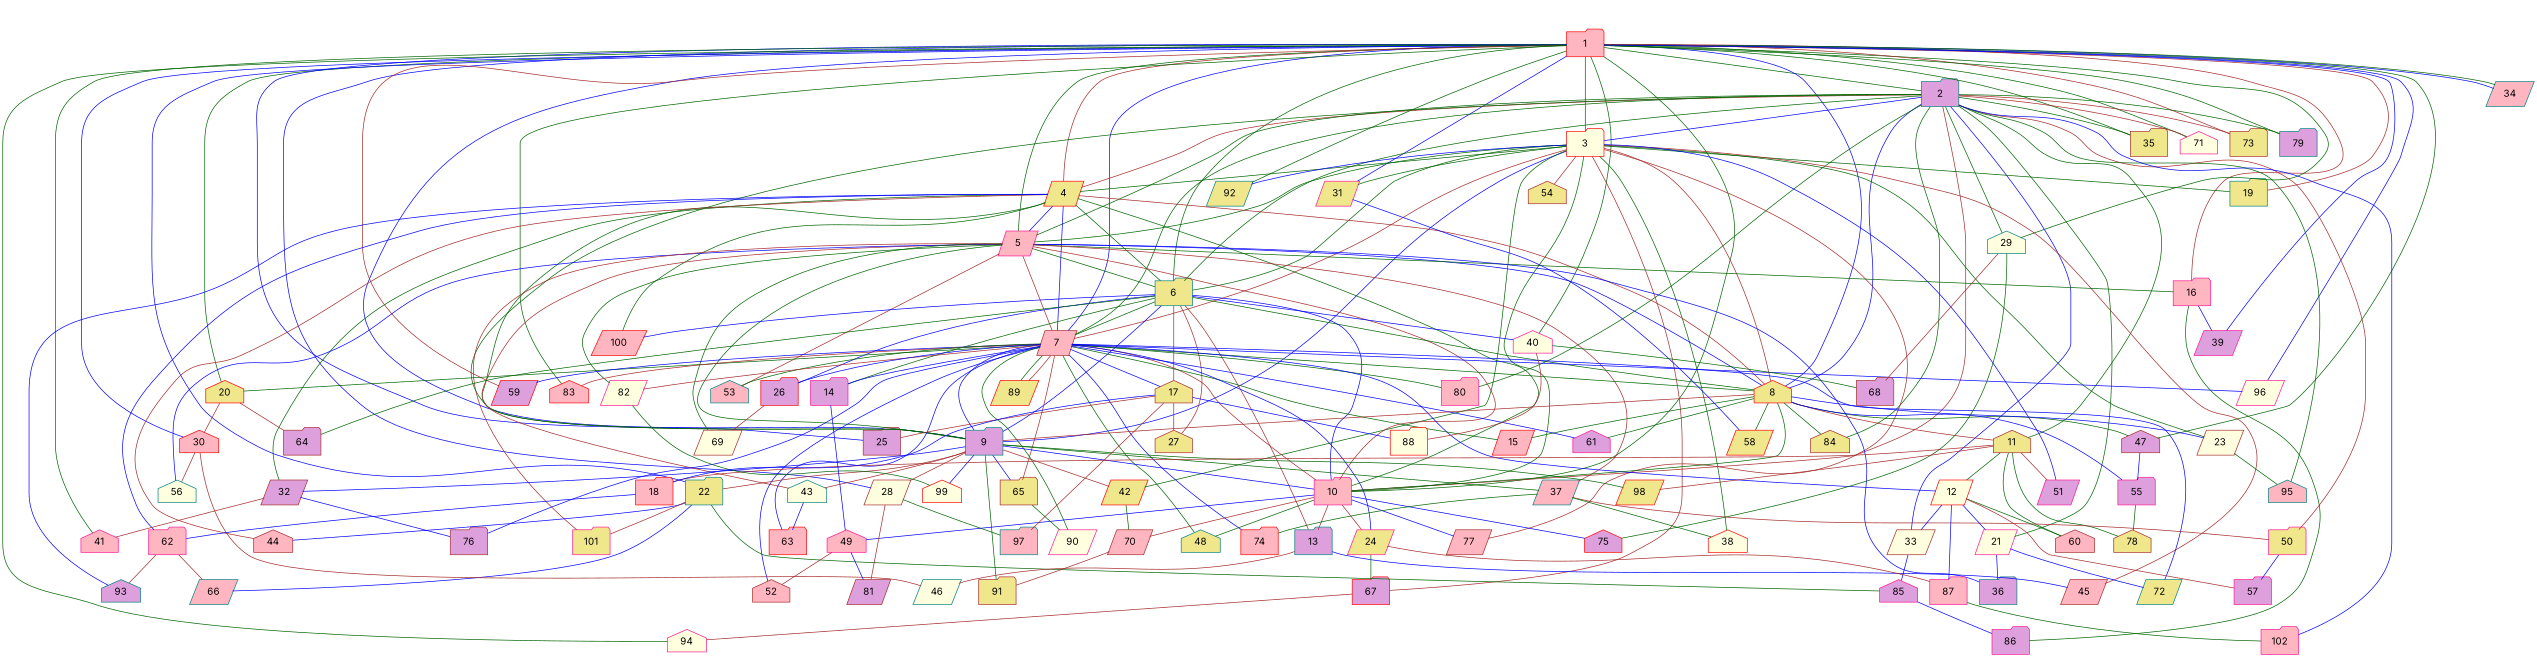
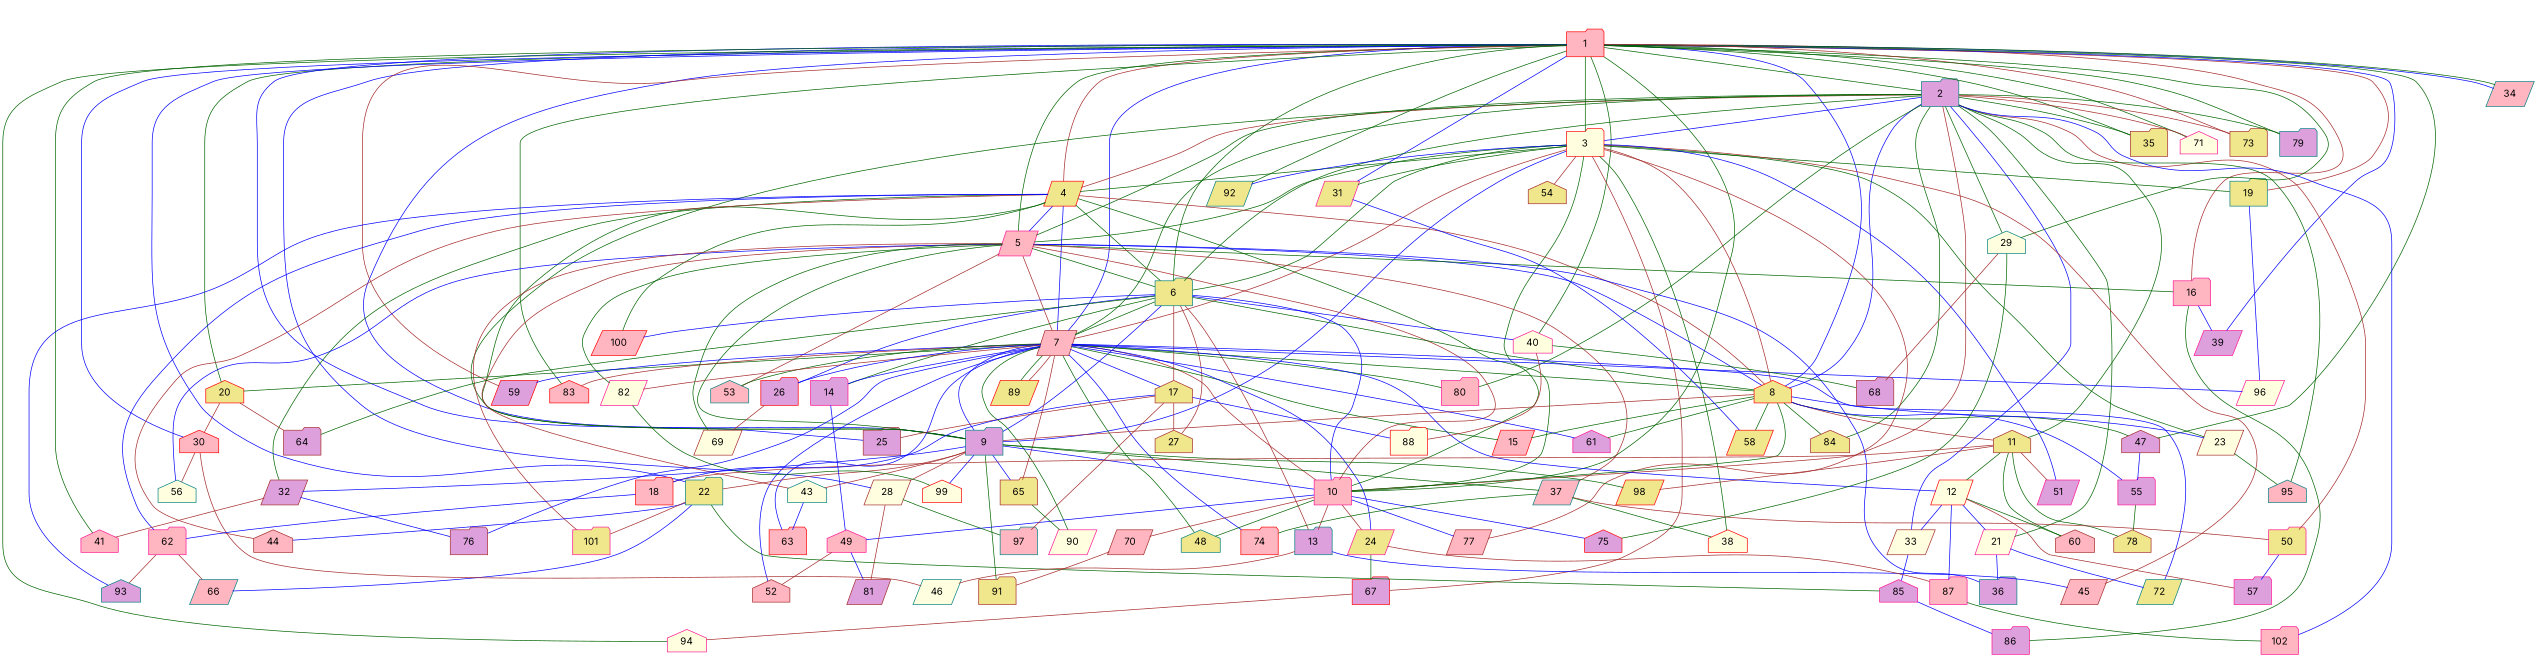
  graph {
    fontname=Inter
    node [color=deeppink fillcolor=lightpink fontname=Inter shape=folder style=filled]
    edge [color=darkgreen fontname=Inter]
    1 [color=red]
    2 [color=teal fillcolor=plum]
    3 [color=red fillcolor=lightyellow]
    4 [color=red fillcolor=khaki shape=parallelogram]
    5 [shape=parallelogram]
    6 [color=teal fillcolor=khaki]
    7 [color=brown shape=parallelogram]
    8 [color=red fillcolor=khaki shape=house]
    9 [color=teal fillcolor=plum]
    10
    16
    19 [color=teal fillcolor=khaki]
    20 [color=red fillcolor=khaki shape=house]
    22 [color=teal fillcolor=khaki]
    25 [color=brown fillcolor=plum]
    28 [color=brown fillcolor=lightyellow shape=parallelogram]
    29 [color=teal fillcolor=lightyellow shape=house]
    30 [color=red shape=house]
    31 [fillcolor=khaki shape=parallelogram]
    34 [color=teal shape=parallelogram]
    35 [color=brown fillcolor=khaki]
    39 [fillcolor=plum shape=parallelogram]
    40 [fillcolor=lightyellow shape=house]
    41 [shape=house]
    47 [color=brown fillcolor=plum shape=house]
    59 [color=red fillcolor=plum shape=parallelogram]
    71 [fillcolor=lightyellow shape=house]
    73 [color=brown fillcolor=khaki]
    79 [color=teal fillcolor=plum]
    83 [color=red shape=house]
    92 [color=teal fillcolor=khaki shape=parallelogram]
    94 [fillcolor=lightyellow shape=house]
    96 [fillcolor=lightyellow shape=parallelogram]
    11 [color=brown fillcolor=khaki shape=house]
    21 [fillcolor=lightyellow shape=parallelogram]
    33 [color=brown fillcolor=lightyellow shape=parallelogram]
    50 [fillcolor=khaki]
    80
    84 [color=brown fillcolor=khaki shape=house]
    95 [color=teal shape=house]
    102
    23 [color=brown fillcolor=lightyellow shape=parallelogram]
    38 [color=red fillcolor=lightyellow shape=house]
-   42 [color=red fillcolor=khaki shape=parallelogram]
    45 [color=brown shape=parallelogram]
    51 [fillcolor=plum shape=parallelogram]
    54 [color=brown fillcolor=khaki shape=house]
    67 [color=red fillcolor=plum]
    77 [color=brown shape=parallelogram]
    32 [color=brown fillcolor=plum shape=parallelogram]
    44 [color=brown shape=house]
    62
    93 [color=teal fillcolor=plum shape=house]
    100 [color=red shape=parallelogram]
    36 [color=teal fillcolor=plum]
    37 [color=teal shape=parallelogram]
    43 [color=teal fillcolor=lightyellow shape=house]
    53 [color=teal shape=house]
    56 [color=teal fillcolor=lightyellow shape=house]
    69 [color=brown fillcolor=lightyellow shape=parallelogram]
    82 [fillcolor=lightyellow shape=parallelogram]
    101 [fillcolor=khaki]
    13 [color=teal fillcolor=plum]
    14 [fillcolor=plum]
    17 [color=brown fillcolor=khaki shape=house]
    26 [color=red fillcolor=plum]
    27 [color=brown fillcolor=khaki shape=house]
    64 [color=brown fillcolor=plum]
    12 [color=red fillcolor=lightyellow shape=parallelogram]
    15 [color=red shape=parallelogram]
    24 [fillcolor=khaki shape=parallelogram]
    48 [color=teal fillcolor=khaki shape=house]
    52 [color=brown shape=house]
    61 [fillcolor=plum shape=house]
    63 [color=red]
    65 [color=brown fillcolor=khaki]
    72 [color=teal fillcolor=khaki shape=parallelogram]
    74 [color=red]
    76 [color=brown fillcolor=plum]
    89 [color=red fillcolor=khaki shape=parallelogram]
    90 [fillcolor=lightyellow shape=parallelogram]
    55 [fillcolor=plum]
    58 [color=red fillcolor=khaki shape=parallelogram]
    91 [color=brown fillcolor=khaki]
    98 [color=red fillcolor=khaki shape=parallelogram]
    99 [color=red fillcolor=lightyellow shape=house]
    49 [shape=house]
    70 [color=brown shape=parallelogram]
    75 [color=red fillcolor=plum shape=house]
    86 [fillcolor=plum]
    66 [color=teal shape=parallelogram]
    85 [fillcolor=plum shape=house]
    97 [color=teal]
    81 [color=brown fillcolor=plum shape=parallelogram]
    68 [color=brown fillcolor=plum]
    46 [color=teal fillcolor=lightyellow shape=parallelogram]
    88 [color=red fillcolor=lightyellow]
    18 [color=red]
    60 [color=brown shape=house]
    78 [color=brown fillcolor=khaki shape=house]
    57 [fillcolor=plum]
    87
    1 -- 2
    1 -- 3
    1 -- 4 [color=brown]
    1 -- 5
    1 -- 6
    1 -- 7 [color=blue]
    1 -- 8 [color=blue]
    1 -- 9 [color=blue]
    1 -- 10
    1 -- 16 [color=brown]
    1 -- 19 [color=brown]
    1 -- 20
    1 -- 22 [color=blue]
    1 -- 25 [color=blue]
    1 -- 28 [color=blue]
    1 -- 29
    1 -- 30 [color=blue]
    1 -- 31 [color=blue]
    1 -- 34 [color=blue]
    1 -- 34
    1 -- 35
    1 -- 39 [color=blue]
    1 -- 40
    1 -- 41
    1 -- 47
    1 -- 59 [color=brown]
    1 -- 71
    1 -- 73 [color=brown]
    1 -- 79
    1 -- 83
    1 -- 92
    1 -- 94
-   1 -- 96 [color=blue]
+   19 -- 96 [color=blue]
    2 -- 3 [color=blue]
    2 -- 4 [color=brown]
    2 -- 5
    2 -- 6
    2 -- 7
    2 -- 8 [color=blue]
    2 -- 9
    2 -- 10 [color=brown]
    2 -- 29
    2 -- 35
    2 -- 71 [color=brown]
    2 -- 73 [color=brown]
    2 -- 79
    2 -- 11
    2 -- 21
    2 -- 33 [color=blue]
    2 -- 50 [color=brown]
    2 -- 80
    2 -- 84
    2 -- 95
    2 -- 102 [color=blue]
    3 -- 4
    3 -- 5
    3 -- 6
    3 -- 7 [color=brown]
    3 -- 8 [color=brown]
    3 -- 9 [color=blue]
    3 -- 10
    3 -- 19
    3 -- 31
    3 -- 92 [color=blue]
    3 -- 23
    3 -- 38
-   3 -- 42
    3 -- 45 [color=brown]
    3 -- 51 [color=blue]
    3 -- 54 [color=brown]
    3 -- 67 [color=brown]
    3 -- 77 [color=brown]
    4 -- 5 [color=blue]
    4 -- 6
    4 -- 7 [color=blue]
    4 -- 8 [color=brown]
    4 -- 9
    4 -- 10
    4 -- 32
    4 -- 44 [color=brown]
    4 -- 62 [color=blue]
    4 -- 93 [color=blue]
    4 -- 100
    5 -- 6
    5 -- 7 [color=brown]
    5 -- 8 [color=blue]
    5 -- 9
    5 -- 10 [color=brown]
    5 -- 16
    5 -- 36 [color=blue]
    5 -- 37 [color=brown]
    5 -- 43 [color=brown]
    5 -- 53 [color=brown]
    5 -- 56 [color=blue]
    5 -- 69
    5 -- 82
    5 -- 101 [color=brown]
    6 -- 7
    6 -- 8
    6 -- 9 [color=blue]
    6 -- 10 [color=blue]
    6 -- 40 [color=blue]
    6 -- 100 [color=blue]
    6 -- 13 [color=brown]
    6 -- 14
    6 -- 17 [color=brown]
    6 -- 26 [color=blue]
    6 -- 27 [color=brown]
    6 -- 64
    7 -- 8
    7 -- 9 [color=blue]
    7 -- 10 [color=brown]
    7 -- 20
    7 -- 59 [color=blue]
    7 -- 83 [color=brown]
    7 -- 96 [color=blue]
    7 -- 80
    7 -- 53
    7 -- 82 [color=brown]
    7 -- 14 [color=blue]
    7 -- 17 [color=blue]
    7 -- 26 [color=blue]
    7 -- 12 [color=blue]
    7 -- 15
    7 -- 24 [color=blue]
    7 -- 48
    7 -- 52 [color=blue]
    7 -- 61 [color=blue]
    7 -- 63 [color=blue]
    7 -- 65 [color=brown]
    7 -- 72 [color=blue]
    7 -- 74 [color=blue]
    7 -- 76 [color=blue]
    7 -- 89
    7 -- 89 [color=brown]
    7 -- 90
    8 -- 9 [color=brown]
    8 -- 10
    8 -- 47
    8 -- 11 [color=brown]
    8 -- 84
    8 -- 23 [color=blue]
    8 -- 15
    8 -- 61
    8 -- 55 [color=blue]
    8 -- 58
    9 -- 10 [color=blue]
    9 -- 22 [color=brown]
    9 -- 28 [color=brown]
-   9 -- 42 [color=brown]
    9 -- 32 [color=blue]
    9 -- 37
    9 -- 43 [color=brown]
    9 -- 65 [color=blue]
    9 -- 91
    9 -- 98
    9 -- 99 [color=blue]
    10 -- 77 [color=blue]
    10 -- 13 [color=brown]
    10 -- 24 [color=brown]
    10 -- 48
    10 -- 49 [color=blue]
    10 -- 70 [color=brown]
    10 -- 75 [color=blue]
    16 -- 39 [color=blue]
    16 -- 86
    20 -- 30 [color=brown]
    20 -- 64 [color=brown]
    22 -- 44 [color=blue]
    22 -- 101 [color=brown]
    22 -- 66 [color=blue]
    22 -- 85
    28 -- 97
    28 -- 81 [color=brown]
    29 -- 75
    29 -- 68 [color=brown]
    30 -- 56 [color=brown]
    30 -- 46 [color=brown]
    31 -- 58 [color=blue]
    40 -- 68
    40 -- 88 [color=brown]
    47 -- 55 [color=blue]
    11 -- 51 [color=brown]
    11 -- 12
    11 -- 98 [color=brown]
    11 -- 18 [color=brown]
    11 -- 60
    11 -- 78
    21 -- 36 [color=blue]
    21 -- 72 [color=blue]
    33 -- 85 [color=blue]
    50 -- 57 [color=blue]
    23 -- 95
-   42 -- 70
    67 -- 94 [color=brown]
    32 -- 41 [color=brown]
    32 -- 76 [color=blue]
    62 -- 93 [color=brown]
    62 -- 66 [color=brown]
    37 -- 50 [color=brown]
    37 -- 38
    37 -- 74
    43 -- 63 [color=blue]
    82 -- 99
    13 -- 45 [color=blue]
    13 -- 46 [color=brown]
    14 -- 49 [color=blue]
    17 -- 25 [color=brown]
    17 -- 27 [color=brown]
    17 -- 97 [color=brown]
    17 -- 88 [color=blue]
    17 -- 18 [color=blue]
    26 -- 69 [color=brown]
    12 -- 21 [color=blue]
    12 -- 33 [color=blue]
    12 -- 60
    12 -- 57 [color=brown]
    12 -- 87 [color=blue]
    24 -- 67
    24 -- 87 [color=brown]
    65 -- 90
    55 -- 78
    49 -- 52 [color=brown]
    49 -- 81 [color=blue]
    70 -- 91 [color=brown]
    85 -- 86 [color=blue]
    18 -- 62 [color=blue]
    87 -- 102
  }
